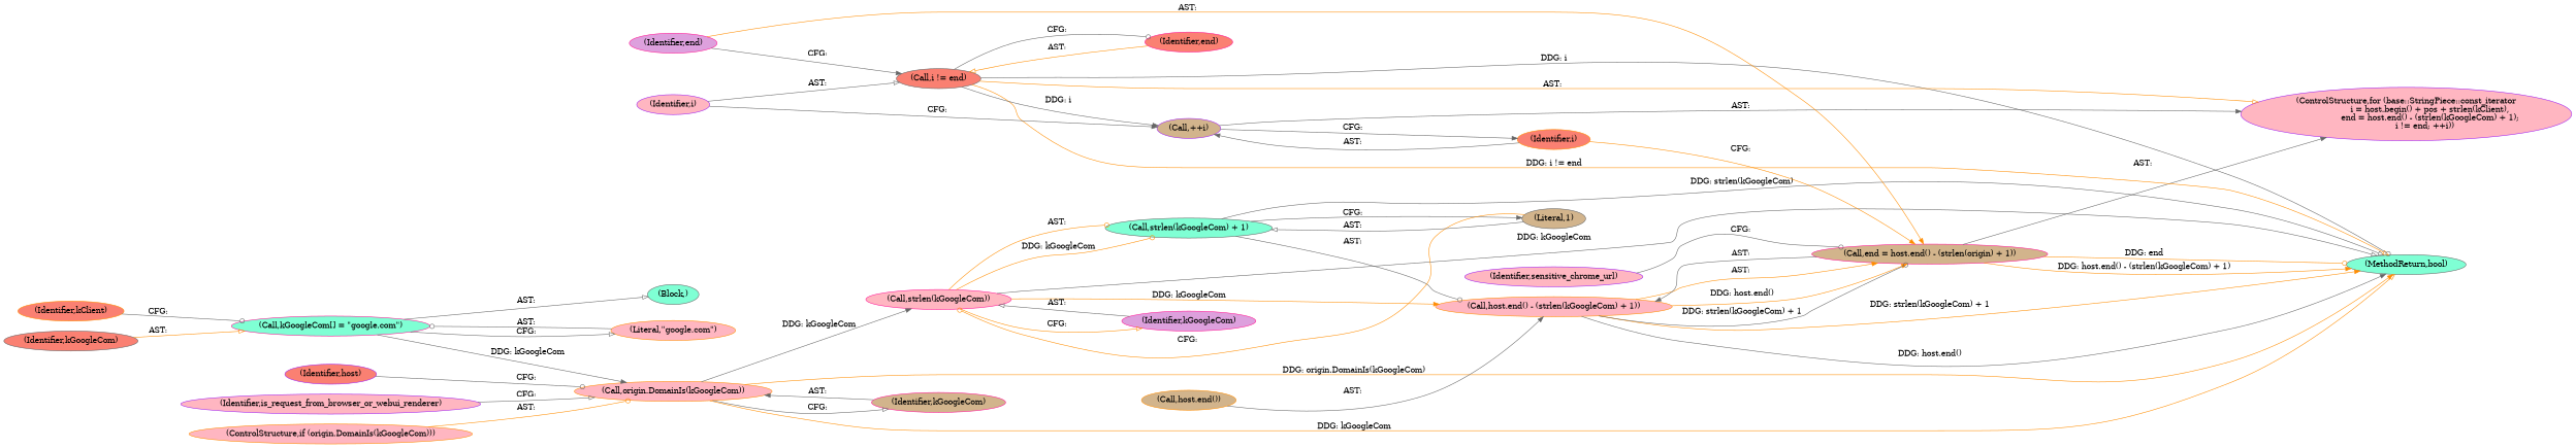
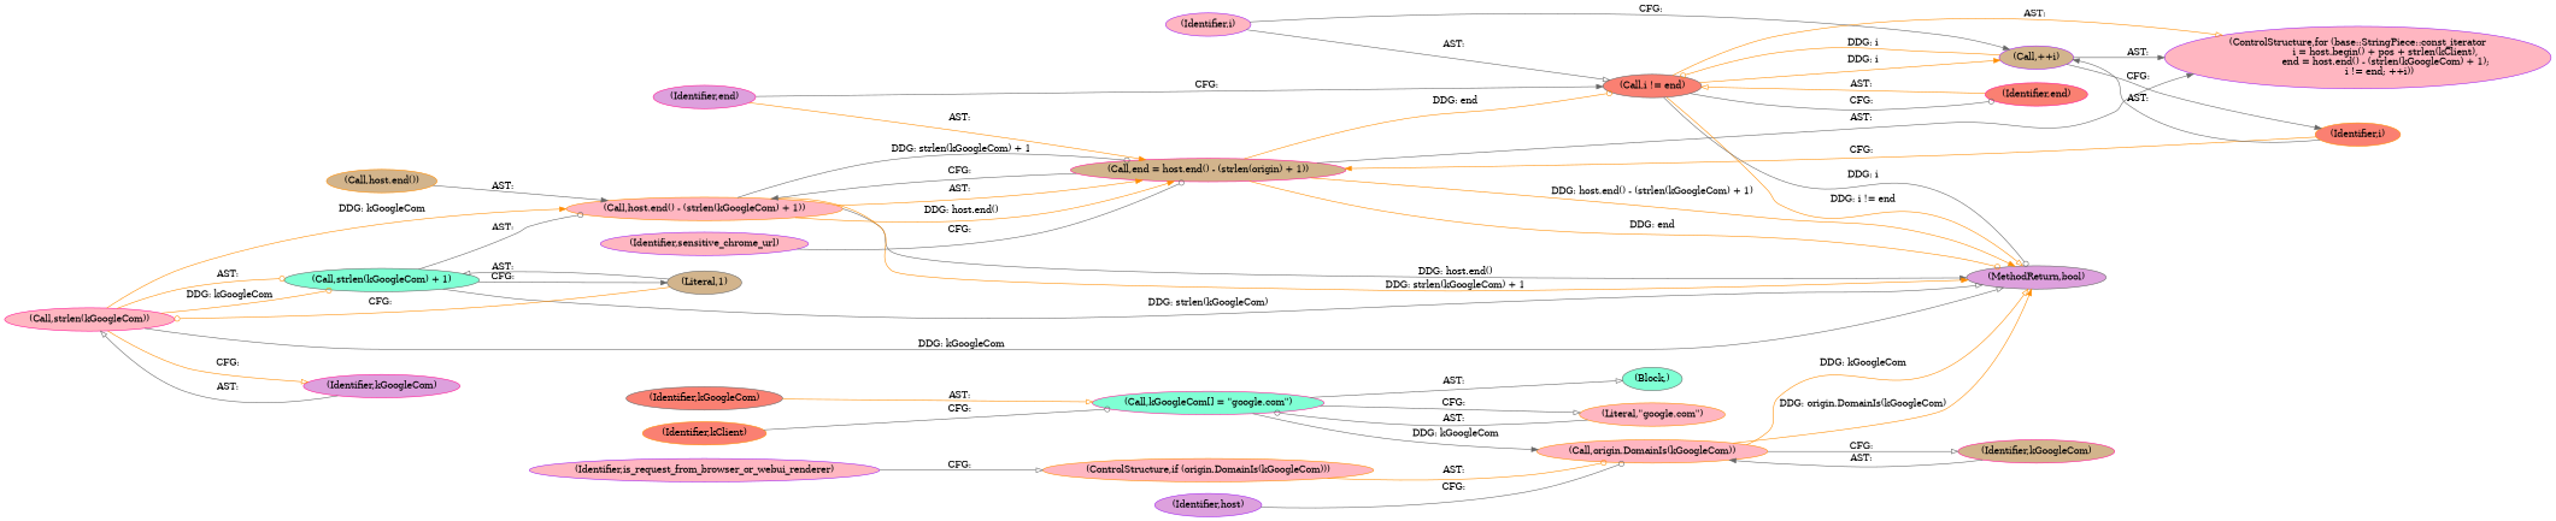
  digraph {
    rankdir=LR
    node [color=deeppink fillcolor=lightpink style=filled]
    edge [arrowhead=normal color=gray40]
    n1 [label="(Call,strlen(kGoogleCom))"]
    n2 [color=darkorange label="(Call,host.end() - (strlen(kGoogleCom) + 1))"]
    n3 [color=gray40 fillcolor=aquamarine label="(Call,strlen(kGoogleCom) + 1)"]
-   n4 [color=gray40 fillcolor=aquamarine label="(MethodReturn,bool)"]
+   n4 [color=gray40 fillcolor=plum label="(MethodReturn,bool)"]
    n5 [fillcolor=plum label="(Identifier,kGoogleCom)"]
    n6 [fillcolor=tan label="(Call,end = host.end() - (strlen(origin) + 1))"]
    n7 [color=gray40 fillcolor=tan label="(Literal,1)"]
    n8 [color=darkorange label="(Call,origin.DomainIs(kGoogleCom))"]
    n9 [fillcolor=tan label="(Identifier,kGoogleCom)"]
    n10 [color=darkorange label="(ControlStructure,if (origin.DomainIs(kGoogleCom)))"]
    n11 [fillcolor=aquamarine label="(Call,kGoogleCom[] = \"google.com\")"]
    n12 [color=gray40 fillcolor=aquamarine label="(Block,)"]
    n13 [color=darkorange label="(Literal,\"google.com\")"]
    n14 [color=gray40 fillcolor=salmon label="(Call,i != end)"]
    n15 [color=purple label="(ControlStructure,for (base::StringPiece::const_iterator\n                   i = host.begin() + pos + strlen(kClient),\n                   end = host.end() - (strlen(kGoogleCom) + 1);\n               i != end; ++i))"]
    n16 [color=purple fillcolor=tan label="(Call,++i)"]
    n17 [fillcolor=salmon label="(Identifier,end)"]
    n18 [color=darkorange fillcolor=salmon label="(Identifier,i)"]
    n19 [color=darkorange fillcolor=salmon label="(Identifier,kClient)"]
    n20 [color=gray40 fillcolor=salmon label="(Identifier,kGoogleCom)"]
    n21 [color=darkorange fillcolor=tan label="(Call,host.end())"]
-   n22 [color=purple fillcolor=salmon label="(Identifier,host)"]
+   n22 [color=purple fillcolor=plum label="(Identifier,host)"]
    n23 [color=purple label="(Identifier,sensitive_chrome_url)"]
    n24 [color=purple label="(Identifier,i)"]
    n25 [color=purple label="(Identifier,is_request_from_browser_or_webui_renderer)"]
    n26 [fillcolor=plum label="(Identifier,end)"]
    n1 -> n2 [color=darkorange label="DDG: kGoogleCom"]
    n1 -> n3 [arrowhead=odot color=darkorange label="AST: "]
    n1 -> n3 [arrowhead=odot color=darkorange label="DDG: kGoogleCom"]
    n1 -> n4 [arrowhead=onormal label="DDG: kGoogleCom"]
    n1 -> n5 [arrowhead=onormal color=darkorange label="CFG: "]
    n2 -> n4 [label="DDG: host.end()"]
    n2 -> n4 [color=darkorange label="DDG: strlen(kGoogleCom) + 1"]
    n2 -> n6 [color=darkorange label="AST: "]
    n2 -> n6 [color=darkorange label="DDG: host.end()"]
    n2 -> n6 [arrowhead=odot label="DDG: strlen(kGoogleCom) + 1"]
    n3 -> n2 [arrowhead=odot label="AST: "]
    n3 -> n4 [arrowhead=onormal label="DDG: strlen(kGoogleCom)"]
    n3 -> n7 [label="CFG: "]
    n5 -> n1 [arrowhead=onormal label="AST: "]
-   n6 -> n2 [label="AST: "]
+   n6 -> n2 [label="CFG: "]
    n6 -> n4 [arrowhead=odot color=darkorange label="DDG: end"]
    n6 -> n4 [color=darkorange label="DDG: host.end() - (strlen(kGoogleCom) + 1)"]
+   n6 -> n14 [arrowhead=odot color=darkorange label="DDG: end"]
    n6 -> n15 [label="AST: "]
    n7 -> n1 [arrowhead=odot color=darkorange label="CFG: "]
    n7 -> n3 [arrowhead=onormal label="AST: "]
-   n8 -> n1 [label="DDG: kGoogleCom"]
    n8 -> n4 [arrowhead=onormal color=darkorange label="DDG: kGoogleCom"]
    n8 -> n4 [color=darkorange label="DDG: origin.DomainIs(kGoogleCom)"]
    n8 -> n9 [arrowhead=onormal label="CFG: "]
    n9 -> n8 [label="AST: "]
    n10 -> n8 [arrowhead=odot color=darkorange label="AST: "]
    n11 -> n8 [label="DDG: kGoogleCom"]
    n11 -> n12 [arrowhead=onormal label="AST: "]
    n11 -> n13 [arrowhead=onormal label="CFG: "]
    n13 -> n11 [arrowhead=odot label="AST: "]
    n14 -> n4 [arrowhead=onormal color=darkorange label="DDG: i != end"]
    n14 -> n4 [arrowhead=odot label="DDG: i"]
    n14 -> n15 [arrowhead=onormal color=darkorange label="AST: "]
-   n14 -> n16 [label="DDG: i"]
+   n14 -> n16 [color=darkorange label="DDG: i"]
    n14 -> n17 [arrowhead=odot label="CFG: "]
+   n16 -> n14 [arrowhead=odot color=darkorange label="DDG: i"]
    n16 -> n15 [label="AST: "]
    n16 -> n18 [label="CFG: "]
    n17 -> n14 [arrowhead=onormal color=darkorange label="AST: "]
    n18 -> n6 [color=darkorange label="CFG: "]
    n18 -> n16 [label="AST: "]
    n19 -> n11 [arrowhead=odot label="CFG: "]
    n20 -> n11 [arrowhead=onormal color=darkorange label="AST: "]
    n21 -> n2 [label="AST: "]
    n22 -> n8 [arrowhead=odot label="CFG: "]
    n23 -> n6 [arrowhead=odot label="CFG: "]
    n24 -> n14 [arrowhead=onormal label="AST: "]
    n24 -> n16 [label="CFG: "]
-   n25 -> n8 [arrowhead=onormal label="CFG: "]
+   n25 -> n10 [arrowhead=onormal label="CFG: "]
    n26 -> n6 [color=darkorange label="AST: "]
    n26 -> n14 [label="CFG: "]
  }
